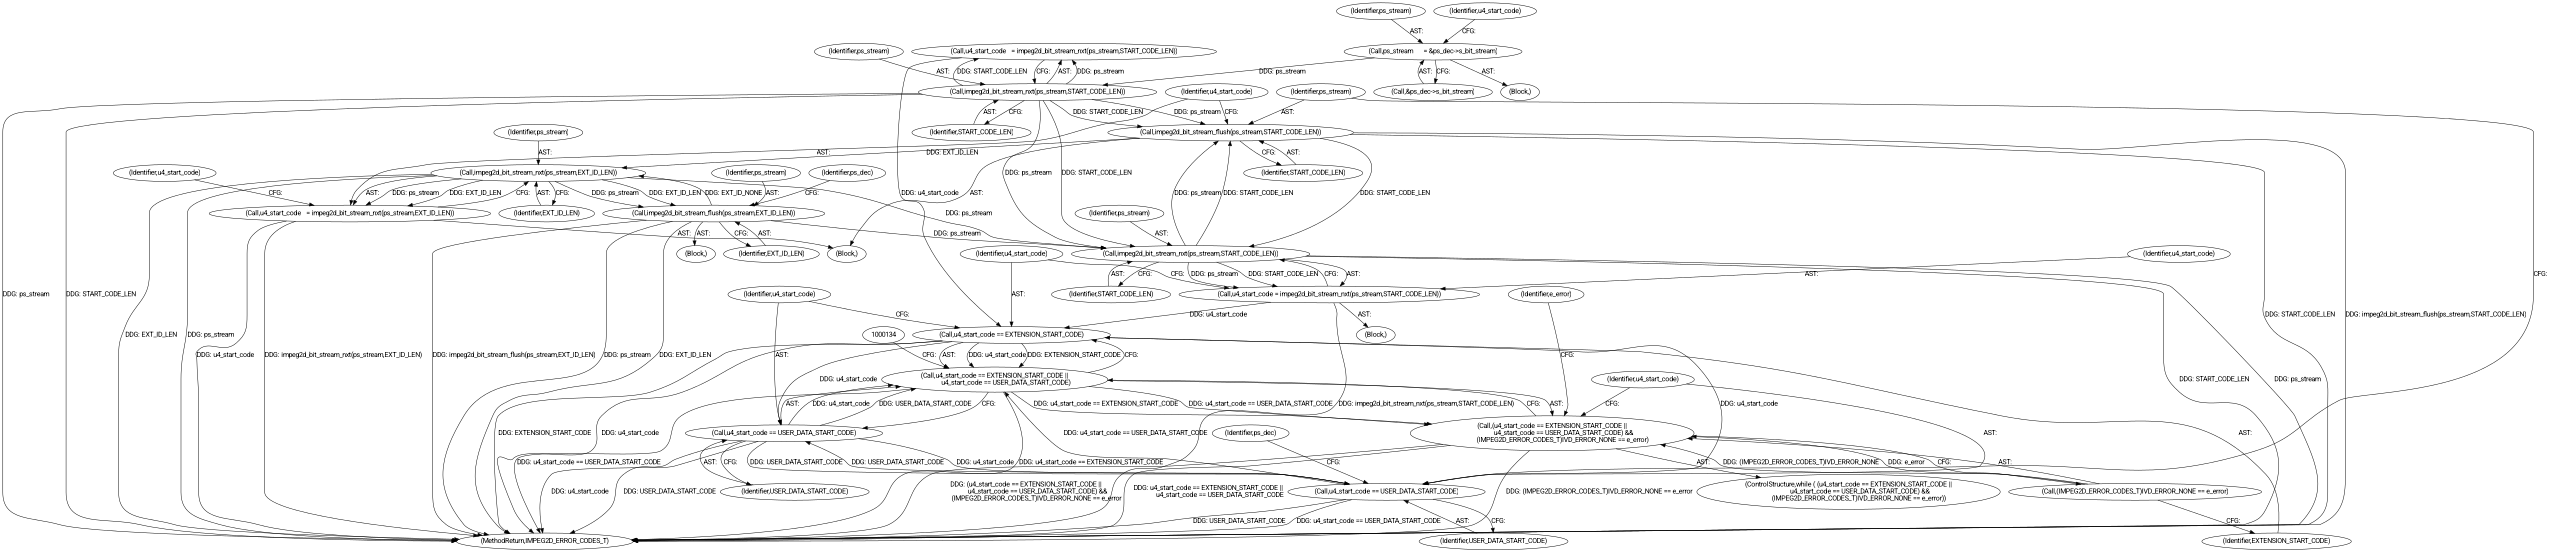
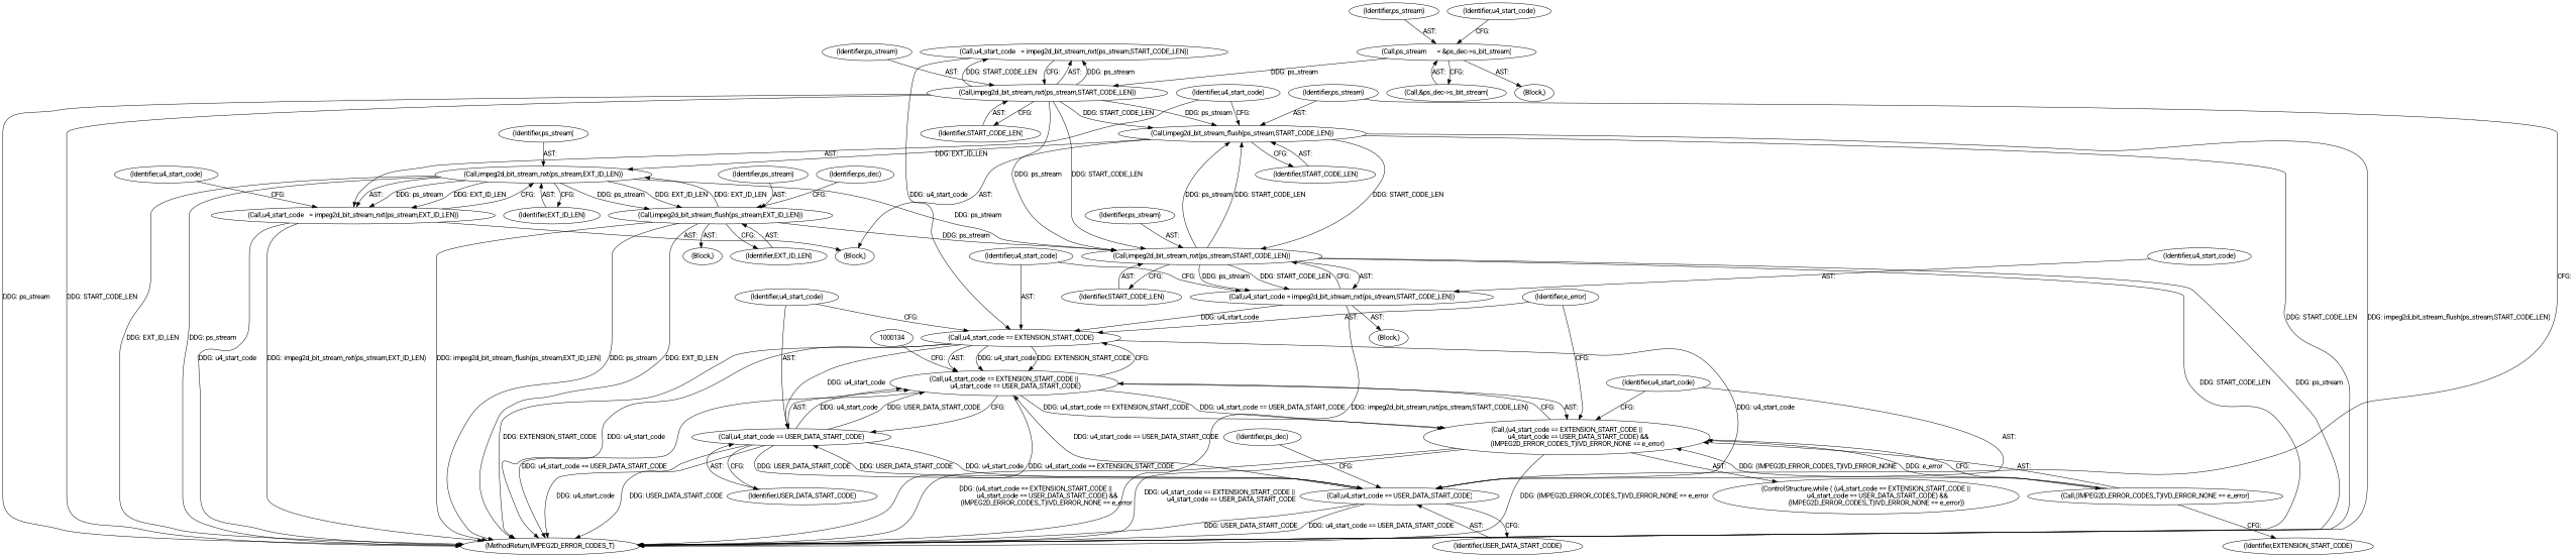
  digraph {
    fontname=Roboto
    node [fontname=Roboto]
    edge [fontname=Roboto]
    n1 [label="(Call,impeg2d_bit_stream_flush(ps_stream,START_CODE_LEN))"]
    n2 [label="(Call,impeg2d_bit_stream_nxt(ps_stream,START_CODE_LEN))"]
    n3 [label="(Call,impeg2d_bit_stream_nxt(ps_stream,EXT_ID_LEN))"]
    n4 [label="(Block,)"]
    n5 [label="(Identifier,START_CODE_LEN)"]
    n6 [label="(MethodReturn,IMPEG2D_ERROR_CODES_T)"]
    n7 [label="(Call,u4_start_code = impeg2d_bit_stream_nxt(ps_stream,START_CODE_LEN))"]
    n8 [label="(Identifier,START_CODE_LEN)"]
    n9 [label="(Call,impeg2d_bit_stream_flush(ps_stream,EXT_ID_LEN))"]
    n10 [label="(Call,u4_start_code   = impeg2d_bit_stream_nxt(ps_stream,EXT_ID_LEN))"]
    n11 [label="(Identifier,EXT_ID_LEN)"]
    n12 [label="(Call,u4_start_code == EXTENSION_START_CODE)"]
    n13 [label="(Block,)"]
    n14 [label="(Identifier,EXT_ID_LEN)"]
    n15 [label="(Block,)"]
    n16 [label="(Call,impeg2d_bit_stream_nxt(ps_stream,START_CODE_LEN))"]
    n17 [label="(Identifier,START_CODE_LEN)"]
    n18 [label="(Call,u4_start_code   = impeg2d_bit_stream_nxt(ps_stream,START_CODE_LEN))"]
    n19 [label="(Call,ps_stream      = &ps_dec->s_bit_stream)"]
    n20 [label="(Block,)"]
    n21 [label="(Call,&ps_dec->s_bit_stream)"]
    n22 [label="(Call,u4_start_code == EXTENSION_START_CODE ||\n             u4_start_code == USER_DATA_START_CODE)"]
    n23 [label="(Call,u4_start_code == USER_DATA_START_CODE)"]
    n24 [label="(Call,u4_start_code == USER_DATA_START_CODE)"]
    n25 [label="(Call,(u4_start_code == EXTENSION_START_CODE ||\n             u4_start_code == USER_DATA_START_CODE) &&\n            (IMPEG2D_ERROR_CODES_T)IVD_ERROR_NONE == e_error)"]
    n26 [label="(Identifier,USER_DATA_START_CODE)"]
    n27 [label="(Identifier,USER_DATA_START_CODE)"]
    n28 [label="(Identifier,EXTENSION_START_CODE)"]
    n29 [label="(Call,(IMPEG2D_ERROR_CODES_T)IVD_ERROR_NONE == e_error)"]
    n30 [label="(ControlStructure,while ( (u4_start_code == EXTENSION_START_CODE ||\n             u4_start_code == USER_DATA_START_CODE) &&\n            (IMPEG2D_ERROR_CODES_T)IVD_ERROR_NONE == e_error))"]
    n31 [label="(Identifier,u4_start_code)"]
    n32 [label="(Identifier,ps_stream)"]
    n33 [label="(Identifier,ps_stream)"]
    n34 [label="(Identifier,u4_start_code)"]
    n35 [label="(Identifier,ps_dec)"]
    n36 [label="(Identifier,u4_start_code)"]
    n37 [label="(Identifier,u4_start_code)"]
    n38 [label="(Identifier,u4_start_code)"]
    n39 [label="(Identifier,ps_stream)"]
    n40 [label="(Identifier,u4_start_code)"]
    n41 [label="(Identifier,ps_dec)"]
    n42 [label="(Identifier,ps_stream)"]
    n43 [label="(Identifier,u4_start_code)"]
    n44 [label="(Identifier,e_error)"]
    n45 [label="(Identifier,ps_stream)"]
    n46 [label="(Identifier,ps_stream)"]
    1000134
    n1 -> n2 [label="DDG: START_CODE_LEN"]
    n1 -> n3 [label="DDG: EXT_ID_LEN"]
    n1 -> n4 [label="AST: "]
    n1 -> n5 [label="CFG: "]
    n1 -> n6 [label="DDG: START_CODE_LEN"]
    n1 -> n6 [label="DDG: impeg2d_bit_stream_flush(ps_stream,START_CODE_LEN)"]
    n2 -> n1 [label="DDG: ps_stream"]
    n2 -> n1 [label="DDG: START_CODE_LEN"]
    n2 -> n6 [label="DDG: ps_stream"]
    n2 -> n6 [label="DDG: START_CODE_LEN"]
    n2 -> n7 [label="AST: "]
    n2 -> n7 [label="DDG: ps_stream"]
    n2 -> n7 [label="DDG: START_CODE_LEN"]
    n2 -> n8 [label="CFG: "]
    n3 -> n2 [label="DDG: ps_stream"]
    n3 -> n6 [label="DDG: EXT_ID_LEN"]
    n3 -> n6 [label="DDG: ps_stream"]
    n3 -> n9 [label="DDG: ps_stream"]
    n3 -> n9 [label="DDG: EXT_ID_LEN"]
    n3 -> n10 [label="AST: "]
    n3 -> n10 [label="DDG: ps_stream"]
    n3 -> n10 [label="DDG: EXT_ID_LEN"]
    n3 -> n11 [label="CFG: "]
    n5 -> n1 [label="AST: "]
    n7 -> n2 [label="CFG: "]
    n7 -> n6 [label="DDG: impeg2d_bit_stream_nxt(ps_stream,START_CODE_LEN)"]
    n7 -> n12 [label="DDG: u4_start_code"]
    n7 -> n13 [label="AST: "]
    n8 -> n2 [label="AST: "]
    n9 -> n2 [label="DDG: ps_stream"]
-   n9 -> n3 [label="DDG: EXT_ID_NONE"]
+   n9 -> n3 [label="DDG: EXT_ID_LEN"]
    n9 -> n6 [label="DDG: impeg2d_bit_stream_flush(ps_stream,EXT_ID_LEN)"]
    n9 -> n6 [label="DDG: ps_stream"]
    n9 -> n6 [label="DDG: EXT_ID_LEN"]
    n9 -> n14 [label="CFG: "]
    n9 -> n15 [label="AST: "]
    n10 -> n3 [label="CFG: "]
    n10 -> n4 [label="AST: "]
    n10 -> n6 [label="DDG: u4_start_code"]
    n10 -> n6 [label="DDG: impeg2d_bit_stream_nxt(ps_stream,EXT_ID_LEN)"]
    n11 -> n3 [label="AST: "]
    n12 -> n6 [label="DDG: EXTENSION_START_CODE"]
    n12 -> n6 [label="DDG: u4_start_code"]
    n12 -> n22 [label="AST: "]
    n12 -> n22 [label="DDG: u4_start_code"]
    n12 -> n22 [label="DDG: EXTENSION_START_CODE"]
    n12 -> n23 [label="DDG: u4_start_code"]
    n12 -> n24 [label="DDG: u4_start_code"]
    n14 -> n9 [label="AST: "]
    n16 -> n1 [label="DDG: ps_stream"]
    n16 -> n1 [label="DDG: START_CODE_LEN"]
    n16 -> n2 [label="DDG: ps_stream"]
    n16 -> n2 [label="DDG: START_CODE_LEN"]
    n16 -> n6 [label="DDG: ps_stream"]
    n16 -> n6 [label="DDG: START_CODE_LEN"]
    n16 -> n17 [label="CFG: "]
    n16 -> n18 [label="AST: "]
    n16 -> n18 [label="DDG: ps_stream"]
    n16 -> n18 [label="DDG: START_CODE_LEN"]
    n17 -> n16 [label="AST: "]
    n18 -> n12 [label="DDG: u4_start_code"]
    n18 -> n16 [label="CFG: "]
    n19 -> n16 [label="DDG: ps_stream"]
    n19 -> n20 [label="AST: "]
    n19 -> n21 [label="CFG: "]
    n21 -> n19 [label="AST: "]
    n22 -> n6 [label="DDG: u4_start_code == EXTENSION_START_CODE"]
    n22 -> n6 [label="DDG: u4_start_code == USER_DATA_START_CODE"]
    n22 -> n12 [label="CFG: "]
    n22 -> n23 [label="CFG: "]
    n22 -> n25 [label="AST: "]
    n22 -> n25 [label="DDG: u4_start_code == EXTENSION_START_CODE"]
    n22 -> n25 [label="DDG: u4_start_code == USER_DATA_START_CODE"]
    n23 -> n6 [label="DDG: u4_start_code"]
    n23 -> n6 [label="DDG: USER_DATA_START_CODE"]
    n23 -> n22 [label="AST: "]
    n23 -> n22 [label="DDG: u4_start_code"]
    n23 -> n22 [label="DDG: USER_DATA_START_CODE"]
    n23 -> n24 [label="DDG: u4_start_code"]
    n23 -> n24 [label="DDG: USER_DATA_START_CODE"]
    n23 -> n26 [label="CFG: "]
    n24 -> n6 [label="DDG: USER_DATA_START_CODE"]
    n24 -> n6 [label="DDG: u4_start_code == USER_DATA_START_CODE"]
    n24 -> n22 [label="DDG: u4_start_code == USER_DATA_START_CODE"]
    n24 -> n23 [label="DDG: USER_DATA_START_CODE"]
    n24 -> n27 [label="CFG: "]
    n25 -> n6 [label="DDG: u4_start_code == EXTENSION_START_CODE ||\n             u4_start_code == USER_DATA_START_CODE"]
    n25 -> n6 [label="DDG: (IMPEG2D_ERROR_CODES_T)IVD_ERROR_NONE == e_error"]
    n25 -> n6 [label="DDG: (u4_start_code == EXTENSION_START_CODE ||\n             u4_start_code == USER_DATA_START_CODE) &&\n            (IMPEG2D_ERROR_CODES_T)IVD_ERROR_NONE == e_error"]
    n25 -> n22 [label="CFG: "]
    n25 -> n29 [label="CFG: "]
    n25 -> n30 [label="AST: "]
    n26 -> n23 [label="AST: "]
    n27 -> n24 [label="AST: "]
-   n28 -> n12 [label="AST: "]
+   n44 -> n12 [label="AST: "]
    n29 -> n25 [label="AST: "]
    n29 -> n25 [label="DDG: (IMPEG2D_ERROR_CODES_T)IVD_ERROR_NONE"]
    n29 -> n25 [label="DDG: e_error"]
    n29 -> n28 [label="CFG: "]
    n31 -> n24 [label="AST: "]
    n31 -> n25 [label="CFG: "]
    n32 -> n1 [label="AST: "]
    n32 -> n24 [label="CFG: "]
    n33 -> n19 [label="AST: "]
    n34 -> n7 [label="AST: "]
    n35 -> n9 [label="CFG: "]
    n36 -> n12 [label="CFG: "]
    n36 -> n23 [label="AST: "]
    n37 -> n7 [label="CFG: "]
    n37 -> n12 [label="AST: "]
    n38 -> n19 [label="CFG: "]
    n39 -> n16 [label="AST: "]
    n40 -> n1 [label="CFG: "]
    n40 -> n10 [label="AST: "]
    n41 -> n24 [label="CFG: "]
    n42 -> n3 [label="AST: "]
    n43 -> n10 [label="CFG: "]
    n44 -> n25 [label="CFG: "]
    n45 -> n9 [label="AST: "]
    n46 -> n2 [label="AST: "]
    1000134 -> n22 [label="CFG: "]
  }
